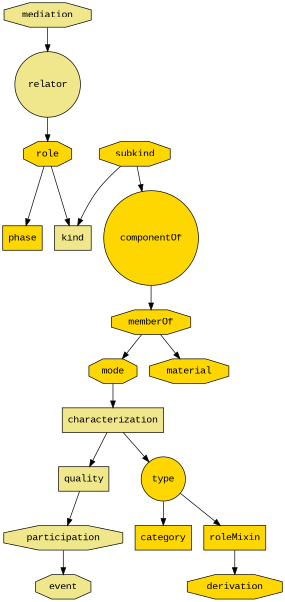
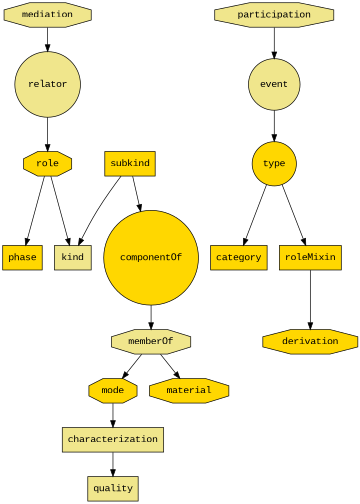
  strict digraph {
    fontname="Liberation Mono"
    node [fillcolor=gold fontname="Liberation Mono" shape=octagon style=filled]
    edge [fontname="Liberation Mono"]
    mediation [fillcolor=khaki]
    relator [fillcolor=khaki shape=circle]
    role
    kind [fillcolor=khaki shape=box]
    phase [shape=box]
-   subkind
+   subkind [shape=box]
    componentOf [shape=circle]
-   memberOf
+   memberOf [fillcolor=khaki]
    mode
    material
    characterization [fillcolor=khaki shape=box]
    quality [fillcolor=khaki shape=box]
    participation [fillcolor=khaki]
-   event [fillcolor=khaki]
+   event [fillcolor=khaki shape=circle]
    type [shape=circle]
    category [shape=box]
    roleMixin [shape=box]
    derivation
    mediation -> relator
    relator -> role
    role -> kind
    role -> phase
    subkind -> kind
    subkind -> componentOf
    componentOf -> memberOf
    memberOf -> mode
    memberOf -> material
    mode -> characterization
    characterization -> quality
-   quality -> participation
    participation -> event
-   characterization -> type
+   event -> type
    type -> category
    type -> roleMixin
    roleMixin -> derivation
  }
